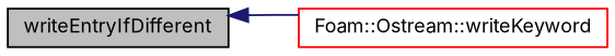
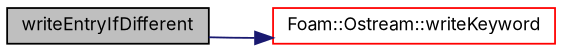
  digraph {
    rankdir=LR
    fontname=Inter
    node [fontname=Inter fontsize=10 shape=record]
    n1 [color=black fillcolor=grey75 fontcolor=black height=0.2 label=writeEntryIfDifferent style=filled width=0.4]
    n2 [color=red height=0.2 label="Foam::Ostream::writeKeyword" width=0.4]
-   n2 -> n1 [color=midnightblue fontname=Inter fontsize=10 labelfontname=FreeSans labelfontsize=10 style=solid]
+   n1 -> n2 [color=midnightblue fontname=Inter fontsize=10 labelfontname=FreeSans labelfontsize=10 style=solid]
  }
